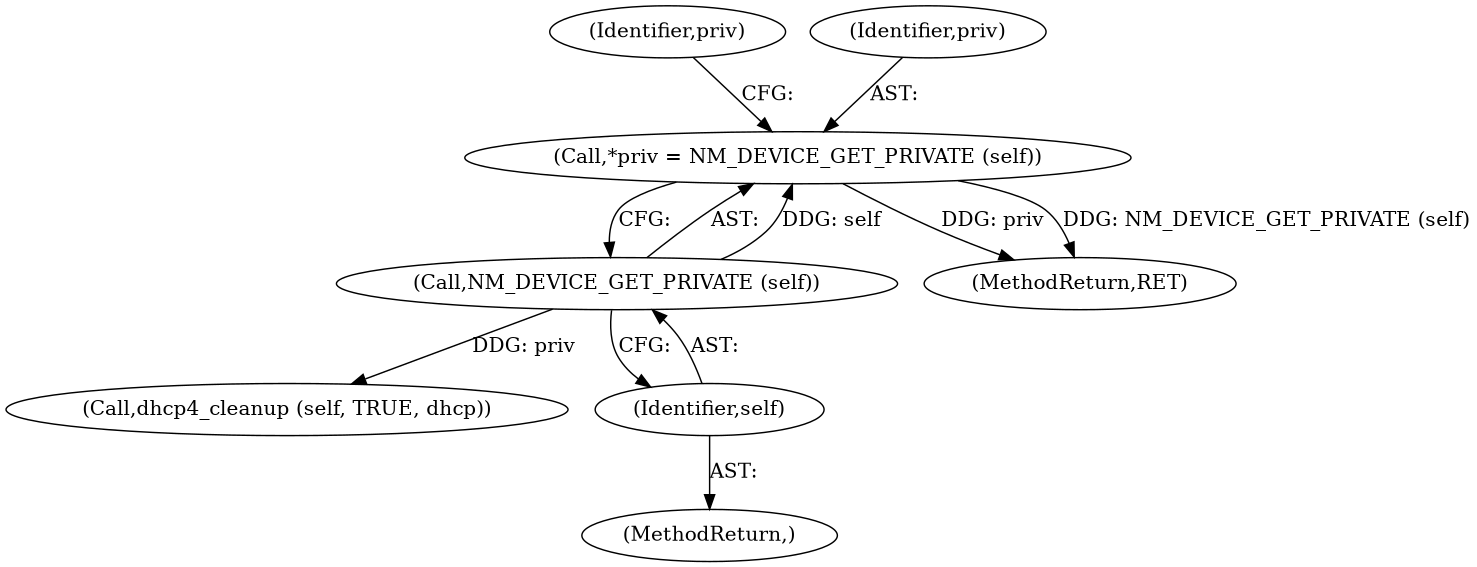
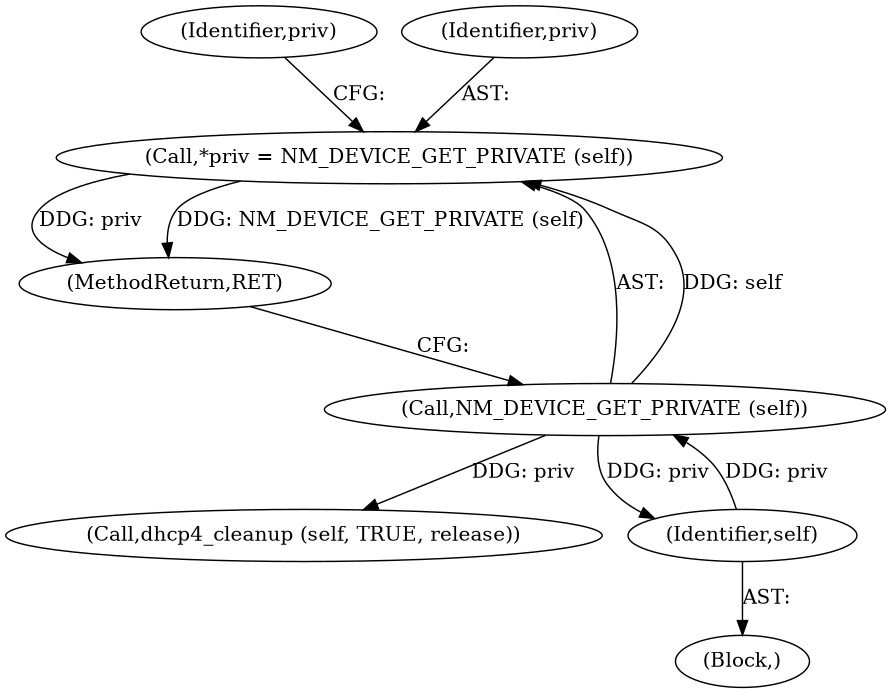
  digraph {
    n1 [label="(Call,*priv = NM_DEVICE_GET_PRIVATE (self))"]
    n2 [label="(Call,NM_DEVICE_GET_PRIVATE (self))"]
    n3 [label="(MethodReturn,RET)"]
-   n4 [label="(Call,dhcp4_cleanup (self, TRUE, dhcp))"]
+   n4 [label="(Call,dhcp4_cleanup (self, TRUE, release))"]
    n5 [label="(Identifier,self)"]
-   n6 [label="(MethodReturn,)"]
+   n6 [label="(Block,)"]
    n7 [label="(Identifier,priv)"]
    n8 [label="(Identifier,priv)"]
-   n1 -> n2 [label="CFG: "]
+   n3 -> n2 [label="CFG: "]
    n1 -> n3 [label="DDG: priv"]
    n1 -> n3 [label="DDG: NM_DEVICE_GET_PRIVATE (self)"]
    n2 -> n1 [label="AST: "]
    n2 -> n1 [label="DDG: self"]
    n2 -> n4 [label="DDG: priv"]
-   n2 -> n5 [label="CFG: "]
-   n5 -> n2 [label="AST: "]
+   n2 -> n5 [label="DDG: priv"]
+   n5 -> n2 [label="DDG: priv"]
    n5 -> n6 [label="AST: "]
    n7 -> n1 [label="CFG: "]
    n8 -> n1 [label="AST: "]
  }
